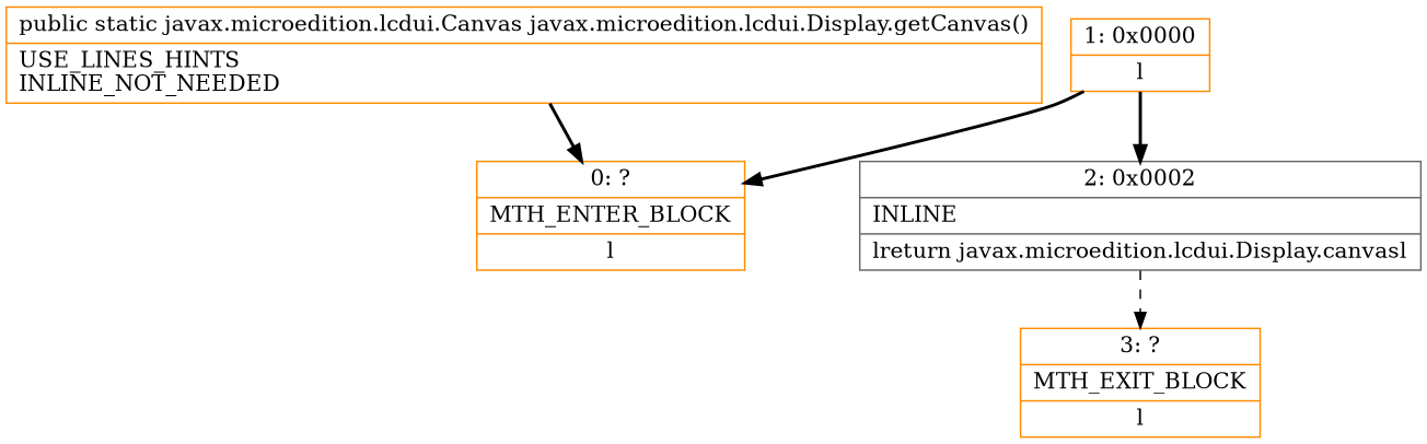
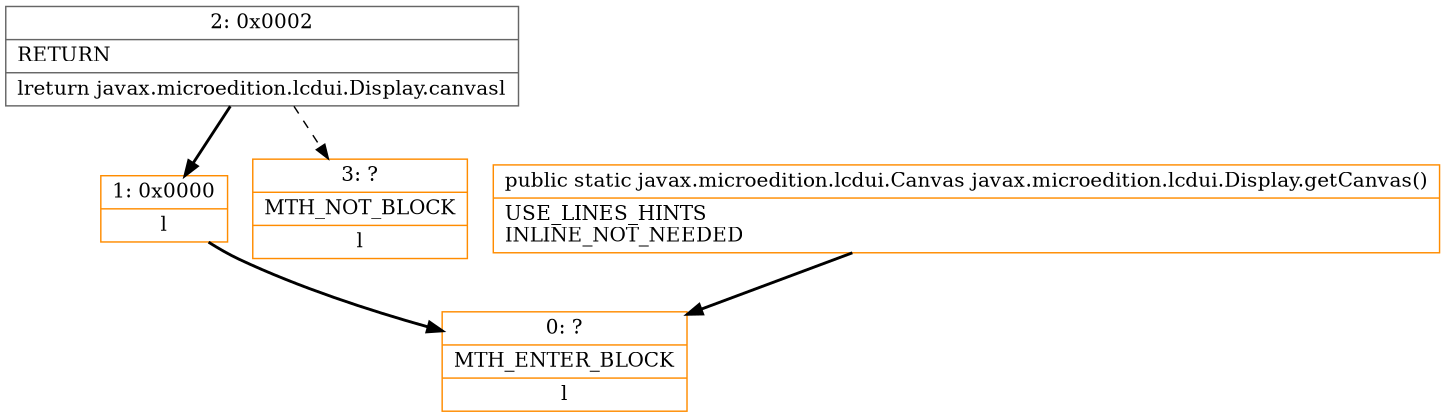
  digraph {
    node [color=darkorange shape=record]
    edge [style=bold]
    n1 [label="{0\:\ ?|MTH_ENTER_BLOCK\l|l}"]
    n2 [label="{1\:\ 0x0000|l}"]
-   n3 [color=gray40 label="{2\:\ 0x0002|INLINE\l|lreturn javax.microedition.lcdui.Display.canvasl}"]
-   n4 [label="{3\:\ ?|MTH_EXIT_BLOCK\l|l}"]
+   n3 [color=gray40 label="{2\:\ 0x0002|RETURN\l|lreturn javax.microedition.lcdui.Display.canvasl}"]
+   n4 [label="{3\:\ ?|MTH_NOT_BLOCK\l|l}"]
    n5 [label="{public static javax.microedition.lcdui.Canvas javax.microedition.lcdui.Display.getCanvas()  | USE_LINES_HINTS\lINLINE_NOT_NEEDED\l}"]
    n2 -> n1
-   n2 -> n3
+   n3 -> n2
    n3 -> n4 [style=dashed]
    n5 -> n1
  }
